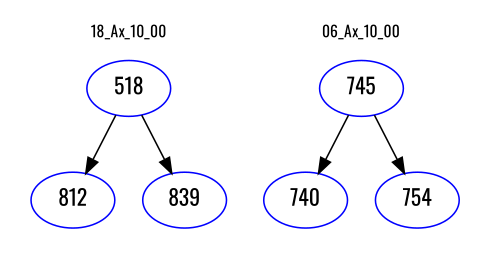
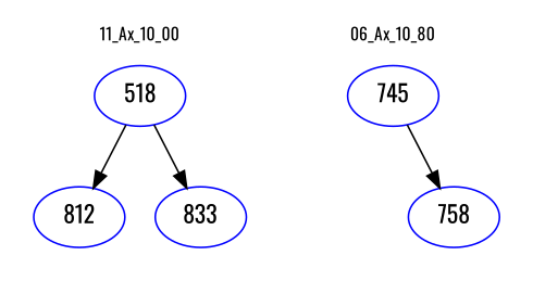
  digraph {
    fontname=Oswald
    node [color=blue fontname=Oswald]
    edge [color=black fontname=Oswald]
    n1 [label=518]
    n2 [label=812]
-   n3 [label=839]
+   n3 [label=833]
    n4 [label=745]
-   n5 [label=740]
-   n6 [label=754]
+   n6 [label=758]
    subgraph cluster_1 {
      color=white
      fontsize=10
-     label="18_Ax_10_00"
+     label="11_Ax_10_00"
      n1
      n2
      n3
    }
    subgraph cluster_2 {
      color=white
      fontsize=10
-     label="06_Ax_10_00"
+     label="06_Ax_10_80"
      n4
-     n5
      n6
    }
    n1 -> n2
    n1 -> n3
-   n4 -> n5
    n4 -> n6
  }
